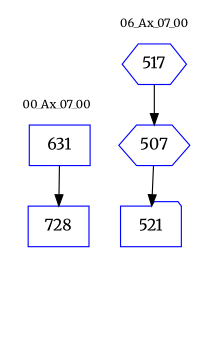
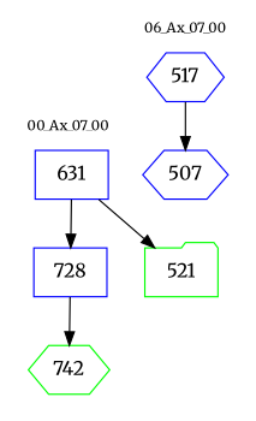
  digraph {
    fontname=Merriweather
    node [color=blue fontname=Merriweather shape=hexagon]
    edge [color=black fontname=Merriweather]
    n1 [label=631 shape=box]
    n2 [label=728 shape=box]
+   n3 [color=green label=742]
    n4 [label=517]
    n5 [label=507]
-   n6 [label=521 shape=folder]
+   n6 [color=green label=521 shape=folder]
    subgraph cluster_1 {
      color=white
      fontsize=10
      label="00_Ax_07_00"
      n1
      n2
+     n3
    }
    subgraph cluster_2 {
      color=white
      fontsize=10
      label="06_Ax_07_00"
      n4
      n5
      n6
    }
    n1 -> n2
+   n2 -> n3
    n4 -> n5
-   n5 -> n6
+   n1 -> n6
  }
